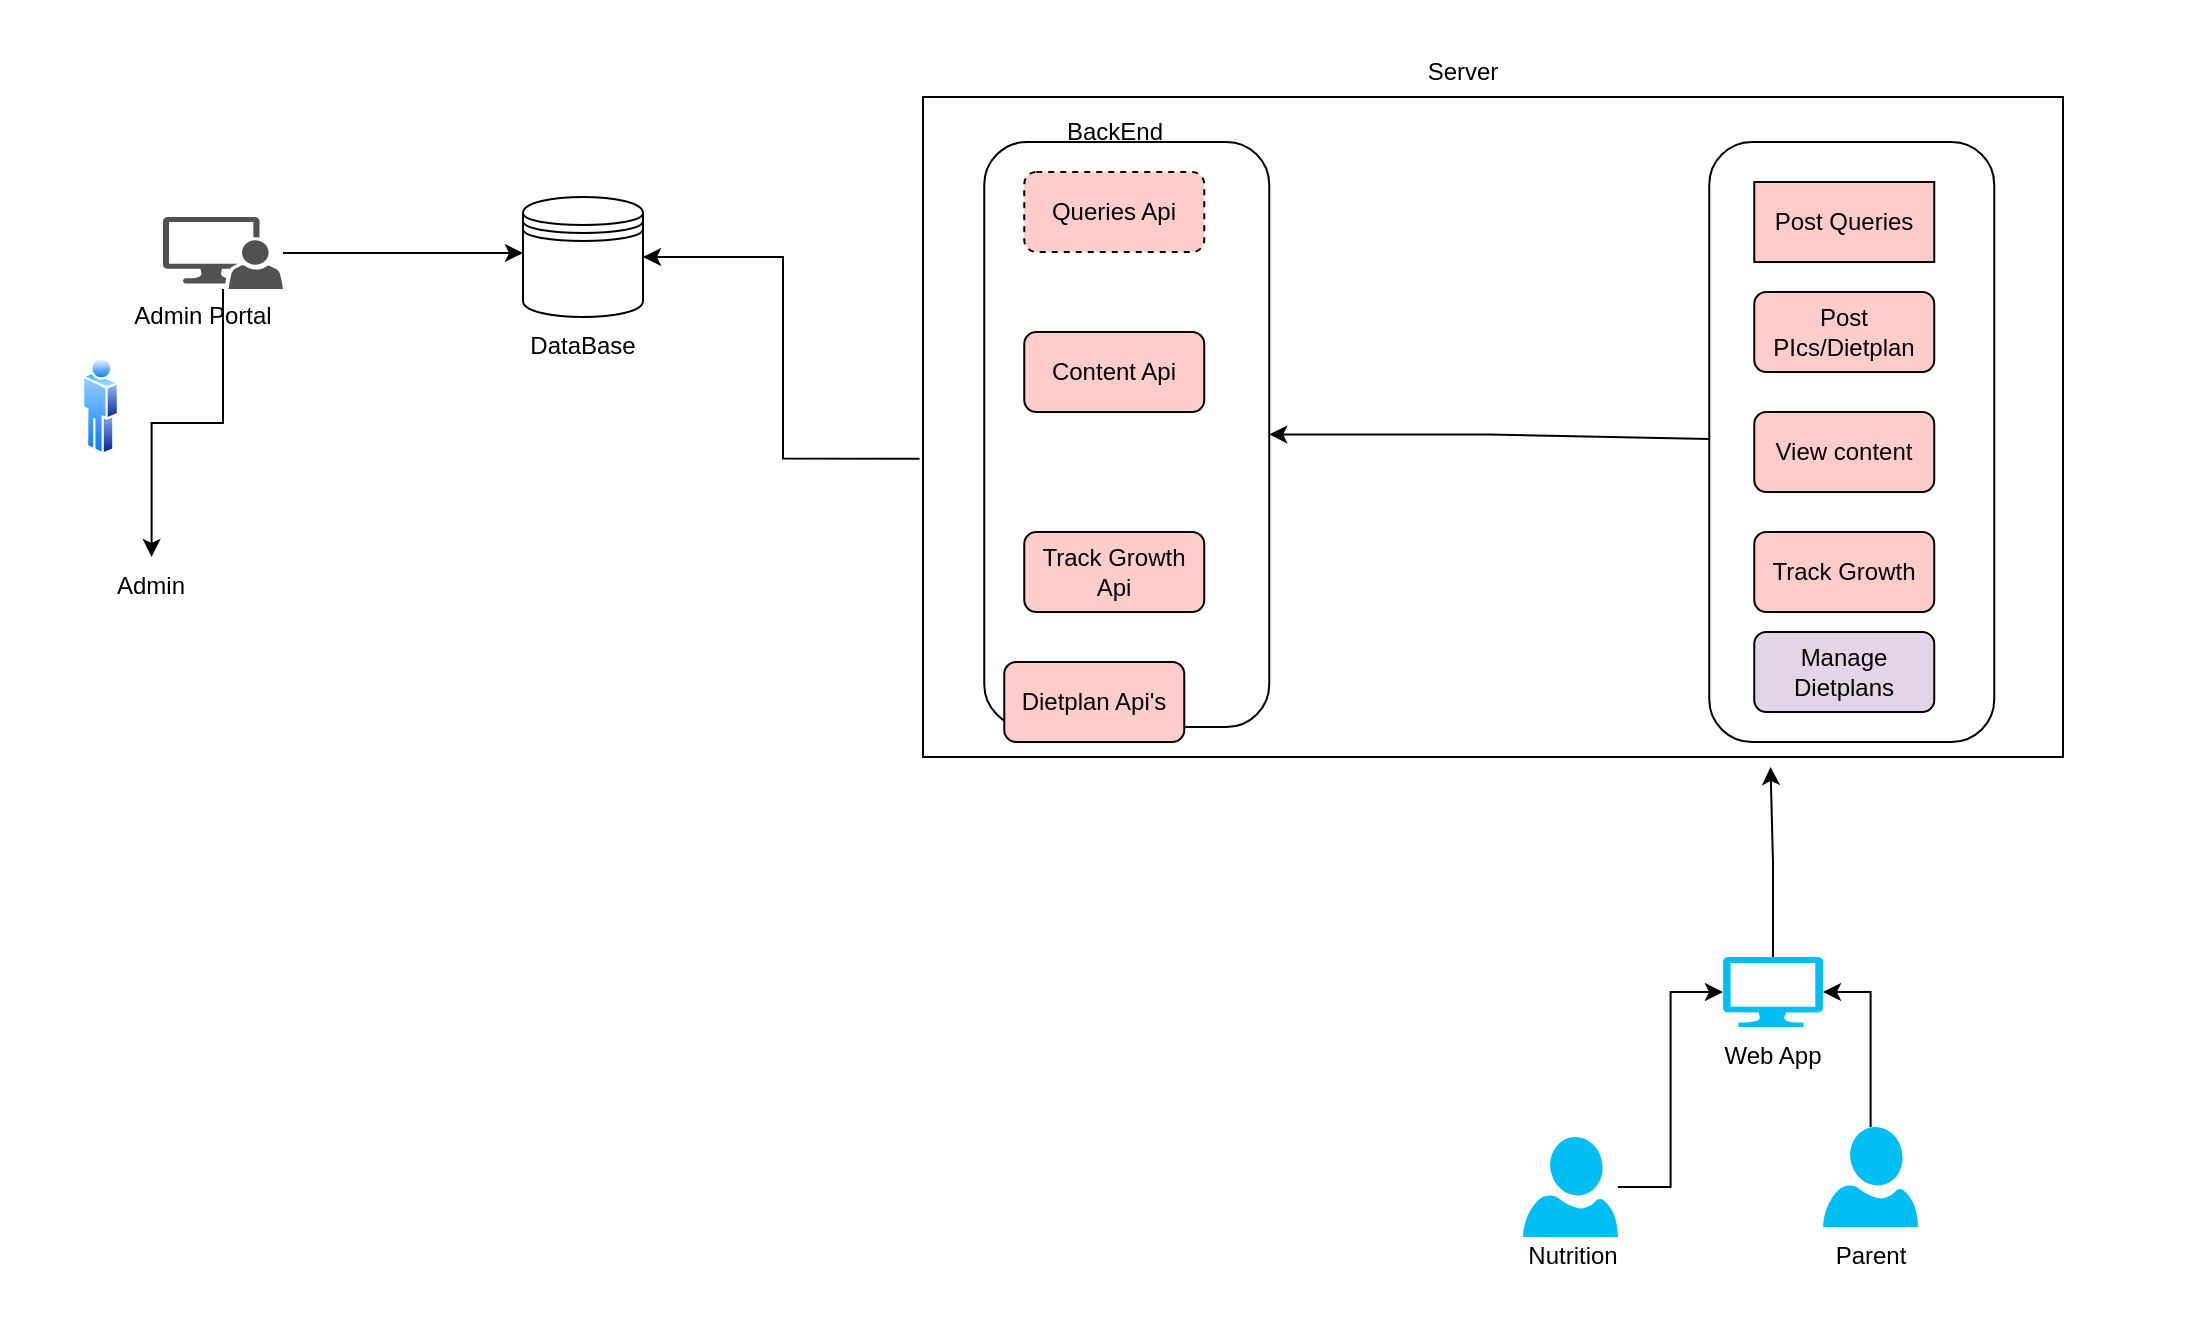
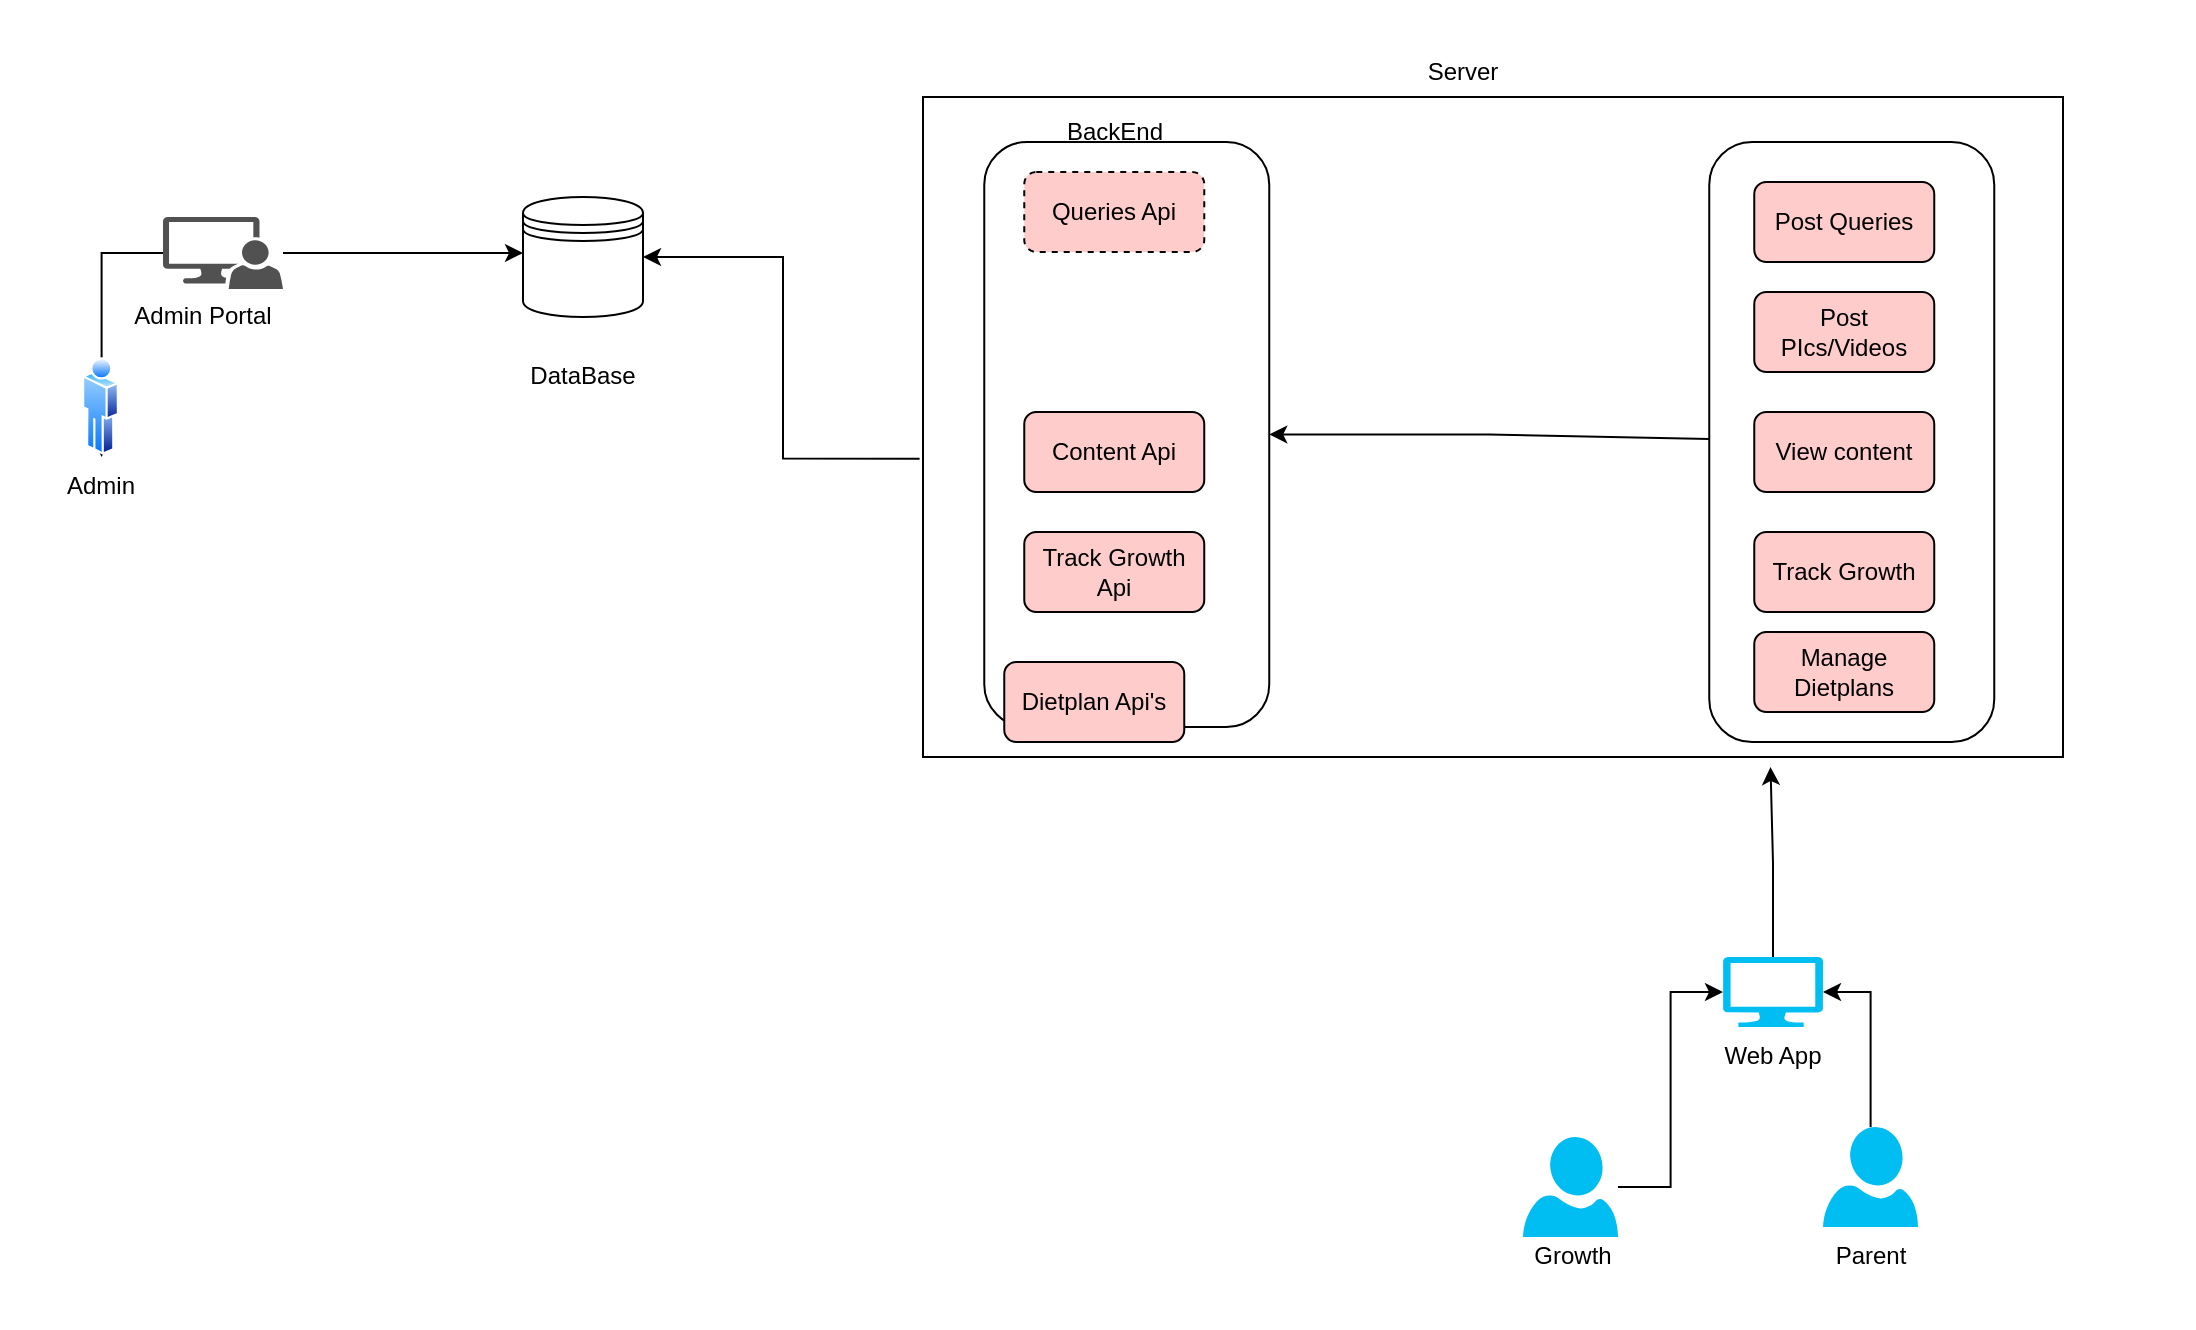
  <mxCell id="0" />
  <mxCell id="1" parent="0" />
  <mxCell id="2" style="edgeStyle=orthogonalEdgeStyle;rounded=0;orthogonalLoop=1;jettySize=auto;html=1;entryX=1;entryY=0.5;entryDx=0;entryDy=0;entryPerimeter=0;" parent="1" source="3" target="15" edge="1"><mxGeometry relative="1" as="geometry" /></mxCell>
  <mxCell id="3" value="" style="verticalLabelPosition=bottom;html=1;verticalAlign=top;align=center;strokeColor=none;fillColor=#00BEF2;shape=mxgraph.azure.user;" parent="1" vertex="1"><mxGeometry x="911" y="563" width="47.5" height="50" as="geometry" /></mxCell>
  <mxCell id="4" value="" style="edgeStyle=orthogonalEdgeStyle;rounded=0;orthogonalLoop=1;jettySize=auto;html=1;" parent="1" source="6" target="11" edge="1"><mxGeometry relative="1" as="geometry" /></mxCell>
  <mxCell id="5" style="edgeStyle=orthogonalEdgeStyle;rounded=0;orthogonalLoop=1;jettySize=auto;html=1;" parent="1" source="6" edge="1"><mxGeometry relative="1" as="geometry"><mxPoint x="261" y="126" as="targetPoint" /></mxGeometry></mxCell>
  <mxCell id="6" value="" style="sketch=0;pointerEvents=1;shadow=0;dashed=0;html=1;strokeColor=none;labelPosition=center;verticalLabelPosition=bottom;verticalAlign=top;align=center;fillColor=#515151;shape=mxgraph.mscae.system_center.admin_console" parent="1" vertex="1"><mxGeometry x="81" y="108" width="60" height="36" as="geometry" /></mxCell>
  <mxCell id="7" value="" style="aspect=fixed;perimeter=ellipsePerimeter;html=1;align=center;shadow=0;dashed=0;spacingTop=3;image;image=img/lib/active_directory/user.svg;" parent="1" vertex="1"><mxGeometry x="41" y="178" width="18.5" height="50" as="geometry" /></mxCell>
  <mxCell id="8" value="" style="shape=datastore;whiteSpace=wrap;html=1;" parent="1" vertex="1"><mxGeometry x="261" y="98" width="60" height="60" as="geometry" /></mxCell>
  <mxCell id="9" style="edgeStyle=orthogonalEdgeStyle;rounded=0;orthogonalLoop=1;jettySize=auto;html=1;entryX=0;entryY=0.5;entryDx=0;entryDy=0;entryPerimeter=0;" parent="1" source="10" target="15" edge="1"><mxGeometry relative="1" as="geometry" /></mxCell>
  <mxCell id="10" value="" style="verticalLabelPosition=bottom;html=1;verticalAlign=top;align=center;strokeColor=none;fillColor=#00BEF2;shape=mxgraph.azure.user;" parent="1" vertex="1"><mxGeometry x="761" y="568" width="47.5" height="50" as="geometry" /></mxCell>
- <mxCell id="11" value="Admin" style="text;html=1;align=center;verticalAlign=middle;resizable=0;points=[];autosize=1;strokeColor=none;fillColor=none;" parent="1" vertex="1"><mxGeometry x="45.25" y="278" width="60" height="30" as="geometry" /></mxCell>
+ <mxCell id="11" value="Admin" style="text;html=1;align=center;verticalAlign=middle;resizable=0;points=[];autosize=1;strokeColor=none;fillColor=none;" parent="1" vertex="1"><mxGeometry x="20.25" y="228" width="60" height="30" as="geometry" /></mxCell>
  <mxCell id="12" value="Parent" style="text;html=1;align=center;verticalAlign=middle;resizable=0;points=[];autosize=1;strokeColor=none;fillColor=none;" parent="1" vertex="1"><mxGeometry x="904.75" y="613" width="60" height="30" as="geometry" /></mxCell>
- <mxCell id="13" value="Nutrition" style="text;html=1;align=center;verticalAlign=middle;resizable=0;points=[];autosize=1;strokeColor=none;fillColor=none;" parent="1" vertex="1"><mxGeometry x="751" y="613" width="70" height="30" as="geometry" /></mxCell>
+ <mxCell id="13" value="Growth" style="text;html=1;align=center;verticalAlign=middle;resizable=0;points=[];autosize=1;strokeColor=none;fillColor=none;" parent="1" vertex="1"><mxGeometry x="751" y="613" width="70" height="30" as="geometry" /></mxCell>
  <mxCell id="14" style="edgeStyle=orthogonalEdgeStyle;rounded=0;orthogonalLoop=1;jettySize=auto;html=1;entryX=1;entryY=0.5;entryDx=0;entryDy=0;" parent="1" source="15" edge="1"><mxGeometry relative="1" as="geometry"><mxPoint x="884.75" y="383" as="targetPoint" /></mxGeometry></mxCell>
  <mxCell id="15" value="" style="verticalLabelPosition=bottom;html=1;verticalAlign=top;align=center;strokeColor=none;fillColor=#00BEF2;shape=mxgraph.azure.computer;pointerEvents=1;" parent="1" vertex="1"><mxGeometry x="861" y="478" width="50" height="35" as="geometry" /></mxCell>
  <mxCell id="16" value="Web App" style="text;html=1;align=center;verticalAlign=middle;resizable=0;points=[];autosize=1;strokeColor=none;fillColor=none;" parent="1" vertex="1"><mxGeometry x="851" y="513" width="70" height="30" as="geometry" /></mxCell>
  <mxCell id="17" value="Admin Portal" style="text;html=1;align=center;verticalAlign=middle;resizable=0;points=[];autosize=1;strokeColor=none;fillColor=none;" parent="1" vertex="1"><mxGeometry x="56" y="143" width="90" height="30" as="geometry" /></mxCell>
- <mxCell id="18" value="DataBase" style="text;html=1;align=center;verticalAlign=middle;resizable=0;points=[];autosize=1;strokeColor=none;fillColor=none;" parent="1" vertex="1"><mxGeometry x="251" y="158" width="80" height="30" as="geometry" /></mxCell>
+ <mxCell id="18" value="DataBase" style="text;html=1;align=center;verticalAlign=middle;resizable=0;points=[];autosize=1;strokeColor=none;fillColor=none;" parent="1" vertex="1"><mxGeometry x="251" y="173" width="80" height="30" as="geometry" /></mxCell>
  <mxCell id="19" style="edgeStyle=orthogonalEdgeStyle;rounded=0;orthogonalLoop=1;jettySize=auto;html=1;entryX=1;entryY=0.5;entryDx=0;entryDy=0;exitX=-0.003;exitY=0.548;exitDx=0;exitDy=0;exitPerimeter=0;" parent="1" source="20" target="8" edge="1"><mxGeometry relative="1" as="geometry"><mxPoint x="451" y="229.269" as="sourcePoint" /></mxGeometry></mxCell>
  <mxCell id="20" value="" style="rounded=0;whiteSpace=wrap;html=1;" vertex="1" parent="1"><mxGeometry x="461" y="48" width="570" height="330" as="geometry" /></mxCell>
  <mxCell id="21" value="" style="rounded=1;whiteSpace=wrap;html=1;rotation=90;" vertex="1" parent="1"><mxGeometry x="416.63" y="145.5" width="292.5" height="142.5" as="geometry" /></mxCell>
  <mxCell id="22" value="BackEnd" style="text;html=1;align=center;verticalAlign=middle;resizable=0;points=[];autosize=1;strokeColor=none;fillColor=none;" vertex="1" parent="1"><mxGeometry x="521.63" y="50.5" width="70" height="30" as="geometry" /></mxCell>
  <mxCell id="23" style="edgeStyle=orthogonalEdgeStyle;rounded=0;orthogonalLoop=1;jettySize=auto;html=1;entryX=0.5;entryY=0;entryDx=0;entryDy=0;" edge="1" parent="1" source="24" target="21"><mxGeometry relative="1" as="geometry"><Array as="points"><mxPoint x="744" y="217" /></Array></mxGeometry></mxCell>
  <mxCell id="24" value="" style="rounded=1;whiteSpace=wrap;html=1;rotation=90;" vertex="1" parent="1"><mxGeometry x="775.38" y="149.25" width="300" height="142.5" as="geometry" /></mxCell>
  <mxCell id="25" value="Track Growth" style="rounded=1;whiteSpace=wrap;html=1;fillColor=#FFCCCC;" vertex="1" parent="1"><mxGeometry x="876.63" y="265.5" width="90" height="40" as="geometry" /></mxCell>
  <mxCell id="26" value="View content" style="rounded=1;whiteSpace=wrap;html=1;fillColor=#FFCCCC;" vertex="1" parent="1"><mxGeometry x="876.63" y="205.5" width="90" height="40" as="geometry" /></mxCell>
- <mxCell id="27" value="Post PIcs/Dietplan" style="rounded=1;whiteSpace=wrap;html=1;fillColor=#FFCCCC;" vertex="1" parent="1"><mxGeometry x="876.63" y="145.5" width="90" height="40" as="geometry" /></mxCell>
- <mxCell id="28" value="Post Queries" style="whiteSpace=wrap;html=1;fillColor=#FFCCCC;rounded=0;" vertex="1" parent="1"><mxGeometry x="876.63" y="90.5" width="90" height="40" as="geometry" /></mxCell>
+ <mxCell id="27" value="Post PIcs/Videos" style="rounded=1;whiteSpace=wrap;html=1;fillColor=#FFCCCC;" vertex="1" parent="1"><mxGeometry x="876.63" y="145.5" width="90" height="40" as="geometry" /></mxCell>
+ <mxCell id="28" value="Post Queries" style="rounded=1;whiteSpace=wrap;html=1;fillColor=#FFCCCC;" vertex="1" parent="1"><mxGeometry x="876.63" y="90.5" width="90" height="40" as="geometry" /></mxCell>
  <mxCell id="29" value="Track Growth Api" style="rounded=1;whiteSpace=wrap;html=1;fillColor=#FFCCCC;" vertex="1" parent="1"><mxGeometry x="511.63" y="265.5" width="90" height="40" as="geometry" /></mxCell>
- <mxCell id="30" value="Content Api" style="rounded=1;whiteSpace=wrap;html=1;fillColor=#FFCCCC;" vertex="1" parent="1"><mxGeometry x="511.63" y="165.5" width="90" height="40" as="geometry" /></mxCell>
+ <mxCell id="30" value="Content Api" style="rounded=1;whiteSpace=wrap;html=1;fillColor=#FFCCCC;" vertex="1" parent="1"><mxGeometry x="511.63" y="205.5" width="90" height="40" as="geometry" /></mxCell>
  <mxCell id="31" value="Queries Api" style="rounded=1;whiteSpace=wrap;html=1;fillColor=#FFCCCC;dashed=1;" vertex="1" parent="1"><mxGeometry x="511.63" y="85.5" width="90" height="40" as="geometry" /></mxCell>
- <mxCell id="32" value="Manage Dietplans" style="rounded=1;whiteSpace=wrap;html=1;fillColor=#e1d5e7;" vertex="1" parent="1"><mxGeometry x="876.63" y="315.5" width="90" height="40" as="geometry" /></mxCell>
+ <mxCell id="32" value="Manage Dietplans" style="rounded=1;whiteSpace=wrap;html=1;fillColor=#FFCCCC;" vertex="1" parent="1"><mxGeometry x="876.63" y="315.5" width="90" height="40" as="geometry" /></mxCell>
  <mxCell id="33" value="Dietplan Api's" style="rounded=1;whiteSpace=wrap;html=1;fillColor=#FFCCCC;" vertex="1" parent="1"><mxGeometry x="501.63" y="330.5" width="90" height="40" as="geometry" /></mxCell>
  <mxCell id="34" value="Server" style="text;html=1;align=center;verticalAlign=middle;resizable=0;points=[];autosize=1;strokeColor=none;fillColor=none;" vertex="1" parent="1"><mxGeometry x="701" y="20.5" width="60" height="30" as="geometry" /></mxCell>
